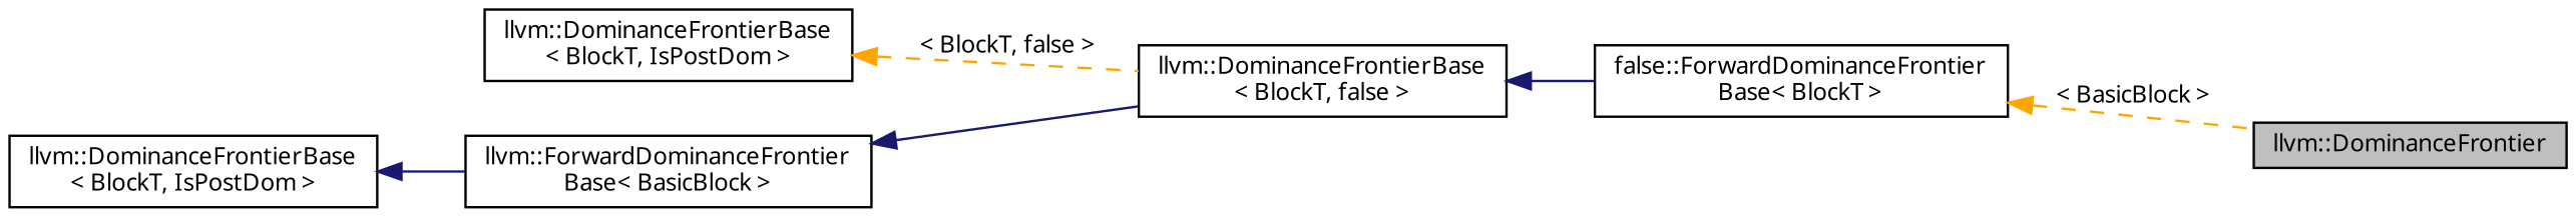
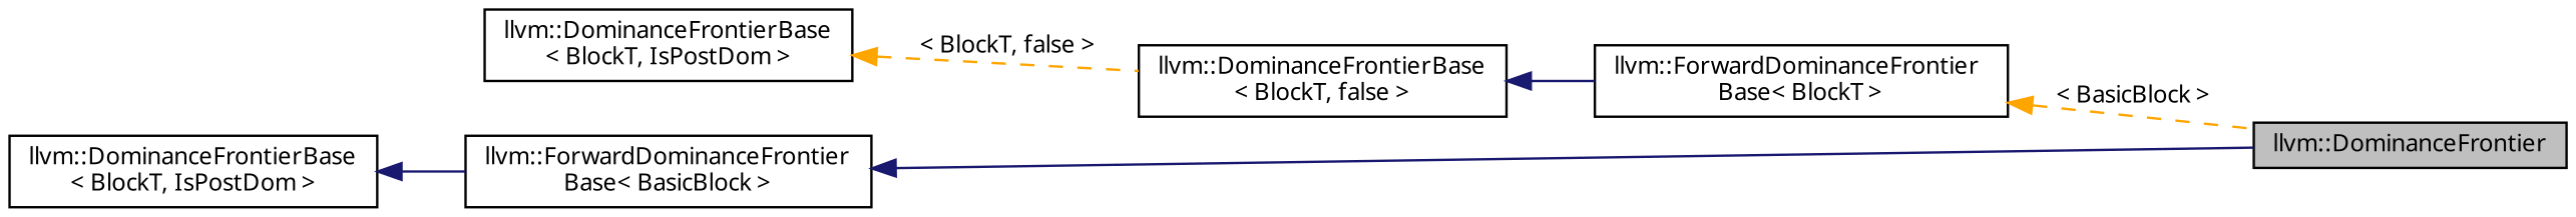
  digraph {
    fontname="Noto Sans"
    rankdir=LR
    node [color=black fontname="Noto Sans" fontsize=10 shape=box]
    edge [color=midnightblue dir=back fontname="Noto Sans" fontsize=10 labelfontname=Helvetica labelfontsize=10 style=solid]
    n1 [fillcolor=grey75 fontcolor=black height=0.2 label="llvm::DominanceFrontier" style=filled width=0.4]
    n2 [height=0.2 label="llvm::ForwardDominanceFrontier\lBase\< BasicBlock \>" width=0.4]
    n3 [height=0.2 label="llvm::DominanceFrontierBase\l\< BlockT, IsPostDom \>" width=0.4]
-   n4 [height=0.2 label="false::ForwardDominanceFrontier\lBase\< BlockT \>" width=0.4]
+   n4 [height=0.2 label="llvm::ForwardDominanceFrontier\lBase\< BlockT \>" width=0.4]
    n5 [height=0.2 label="llvm::DominanceFrontierBase\l\< BlockT, false \>" width=0.4]
    n6 [height=0.2 label="llvm::DominanceFrontierBase\l\< BlockT, IsPostDom \>" width=0.4]
-   n2 -> n5
+   n2 -> n1
    n3 -> n2
    n4 -> n1 [color=orange label=" \< BasicBlock \>" style=dashed]
    n5 -> n4
    n6 -> n5 [color=orange label=" \< BlockT, false \>" style=dashed]
  }
